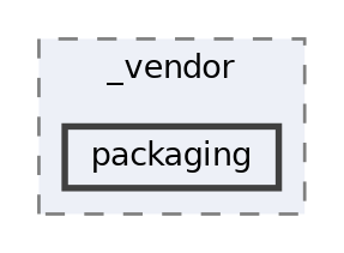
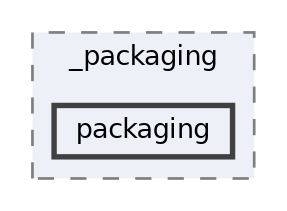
  digraph {
    compound=true
    n1 [color=grey25 fillcolor="#edf0f7" fontname=Helvetica fontsize=10 height=0.2 label=packaging shape=box style="filled,bold" width=0.4]
    subgraph cluster_1 {
      bgcolor="#edf0f7"
      fontname=Helvetica
      fontsize=10
-     label=_vendor
+     label=_packaging
      pencolor=grey50
      style="filled,dashed"
      n1
    }
  }
